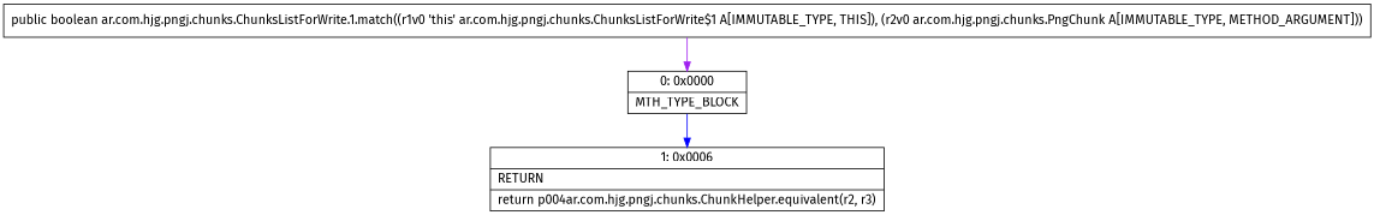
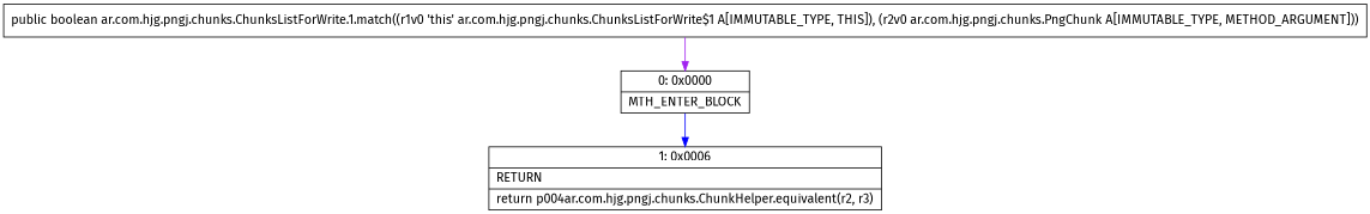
  digraph {
    fontname="Fira Sans"
    node [shape=record fontname="Fira Sans"]
    edge [fontname="Fira Sans"]
-   n1 [label="{0\:\ 0x0000|MTH_TYPE_BLOCK\l}"]
+   n1 [label="{0\:\ 0x0000|MTH_ENTER_BLOCK\l}"]
    n2 [label="{1\:\ 0x0006|RETURN\l|return p004ar.com.hjg.pngj.chunks.ChunkHelper.equivalent(r2, r3)\l}"]
    n3 [label="{public boolean ar.com.hjg.pngj.chunks.ChunksListForWrite.1.match((r1v0 'this' ar.com.hjg.pngj.chunks.ChunksListForWrite$1 A[IMMUTABLE_TYPE, THIS]), (r2v0 ar.com.hjg.pngj.chunks.PngChunk A[IMMUTABLE_TYPE, METHOD_ARGUMENT])) }"]
    n1 -> n2 [color=blue]
    n3 -> n1 [color=purple]
  }
